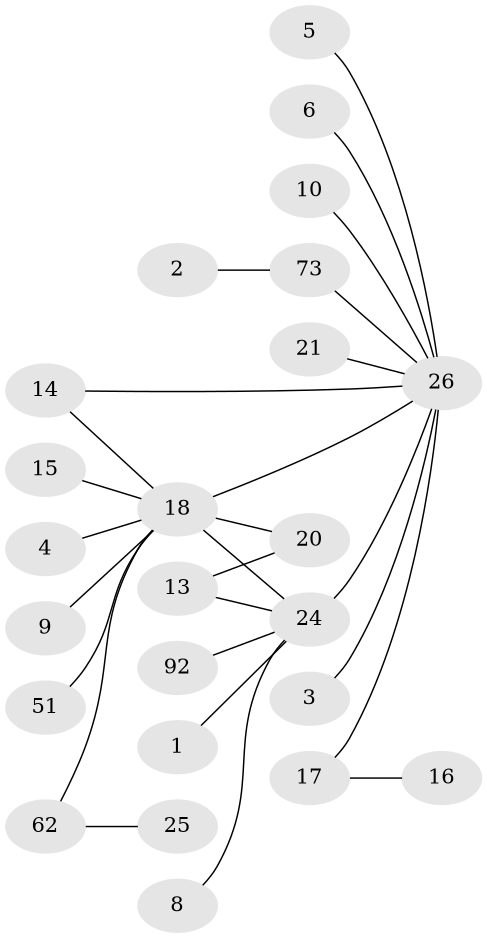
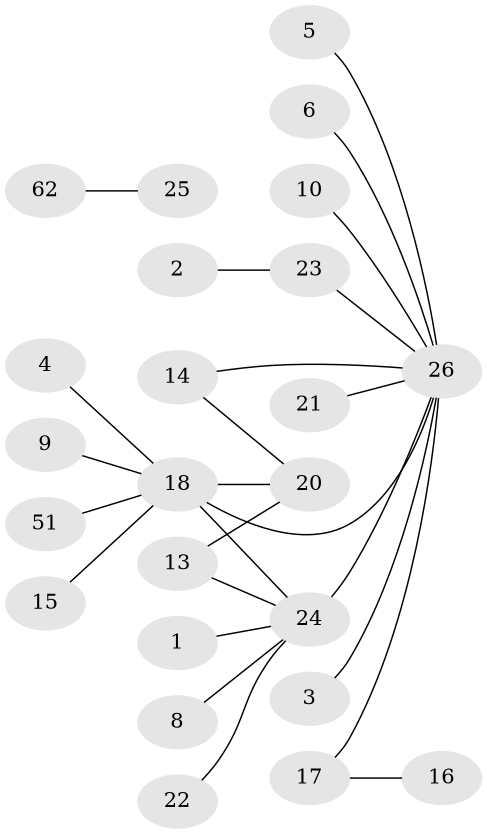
  graph {
    rankdir=LR
    node [color=gray90 style=filled]
    edge [weight=1.0]
    1
    24
    26
    2
-   23 [label=73]
+   23
    3
    4
    18
    20
    5
    6
    8
    9
    10
    n15 [label=51]
    n16 [label=62]
    25
    13
    14
    15
    17
    16
    21
-   22 [label=92]
+   22
    1 -- 24
    24 -- 26
    2 -- 23
    23 -- 26
    3 -- 26
    4 -- 18
    18 -- 24 [weight=2.0]
    18 -- 26
    18 -- 20
    5 -- 26
    6 -- 26
    8 -- 24
    9 -- 18
    10 -- 26
    n15 -- 18
-   n16 -- 18
    n16 -- 25
    13 -- 24
    13 -- 20
    14 -- 26
-   14 -- 18
+   14 -- 20
    15 -- 18
    17 -- 26
    17 -- 16
    21 -- 26
    22 -- 24
  }
